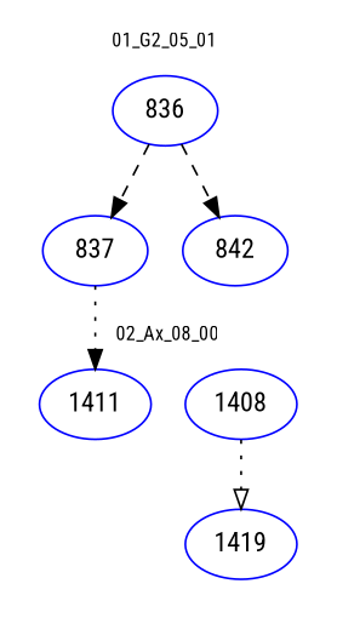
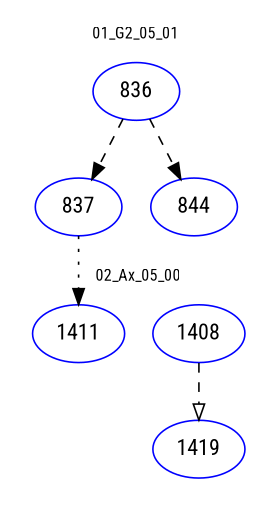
  digraph {
    fontname="Roboto Condensed"
    node [color=blue fontname="Roboto Condensed"]
    edge [arrowhead=normal color=black fontname="Roboto Condensed" style=dotted]
    n1 [label=1408]
    n2 [label=1411]
    n3 [label=1419]
    n4 [label=836]
    n5 [label=837]
-   n6 [label=842]
+   n6 [label=844]
    subgraph cluster_1 {
      color=white
      fontsize=10
-     label="02_Ax_08_00"
+     label="02_Ax_05_00"
      n1
      n2
      n3
    }
    subgraph cluster_2 {
      color=white
      fontsize=10
      label="01_G2_05_01"
      n4
      n5
      n6
    }
-   n1 -> n3 [arrowhead=onormal]
+   n1 -> n3 [arrowhead=onormal style=dashed]
    n4 -> n5 [style=dashed]
    n4 -> n6 [style=dashed]
    n5 -> n2
  }
